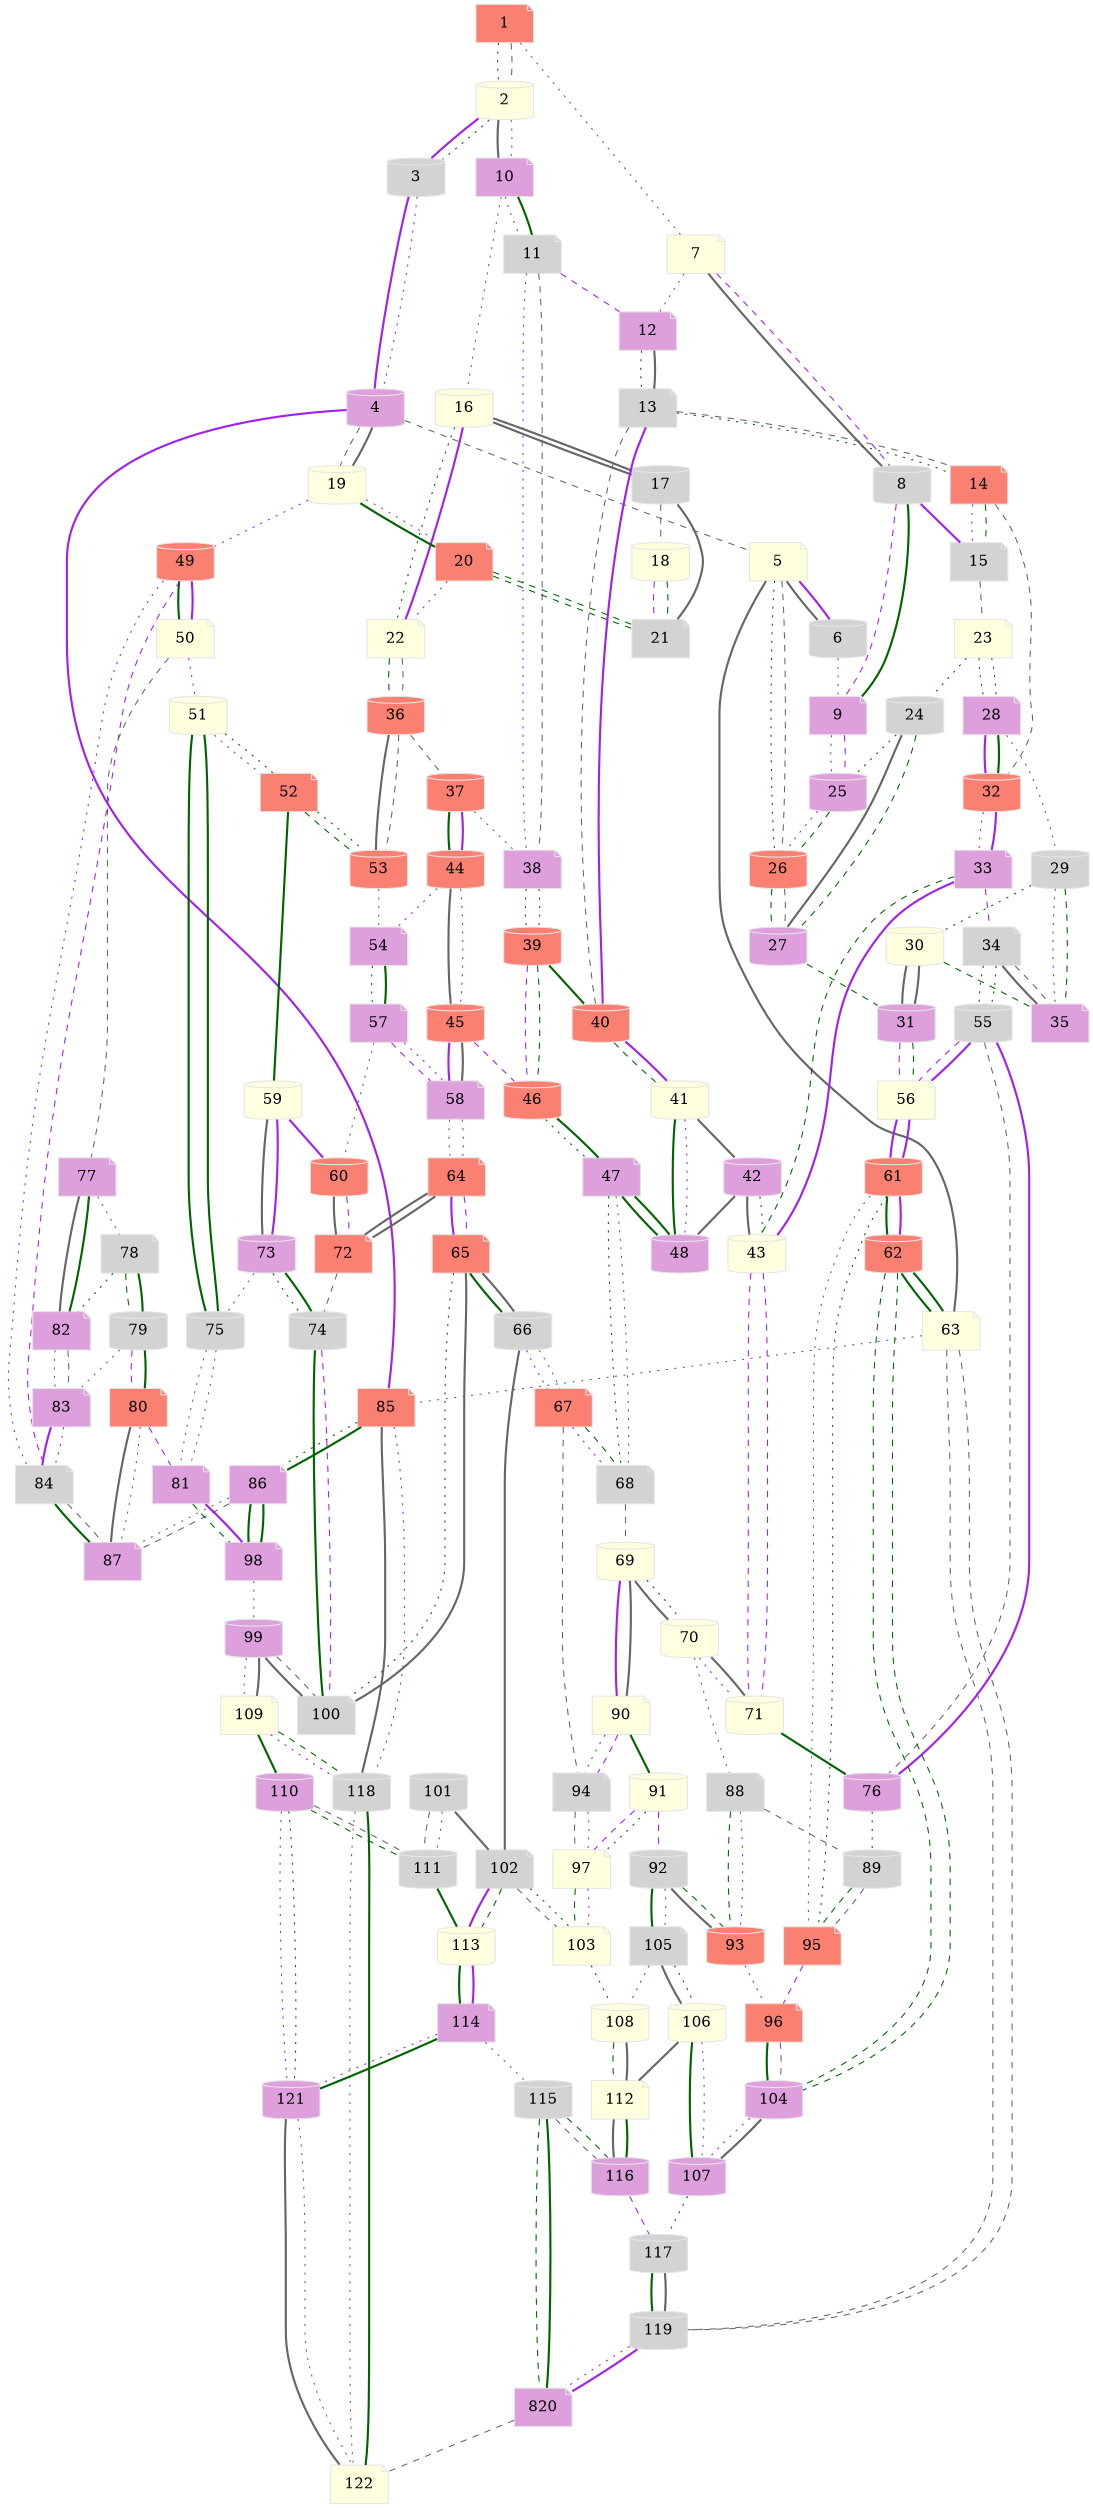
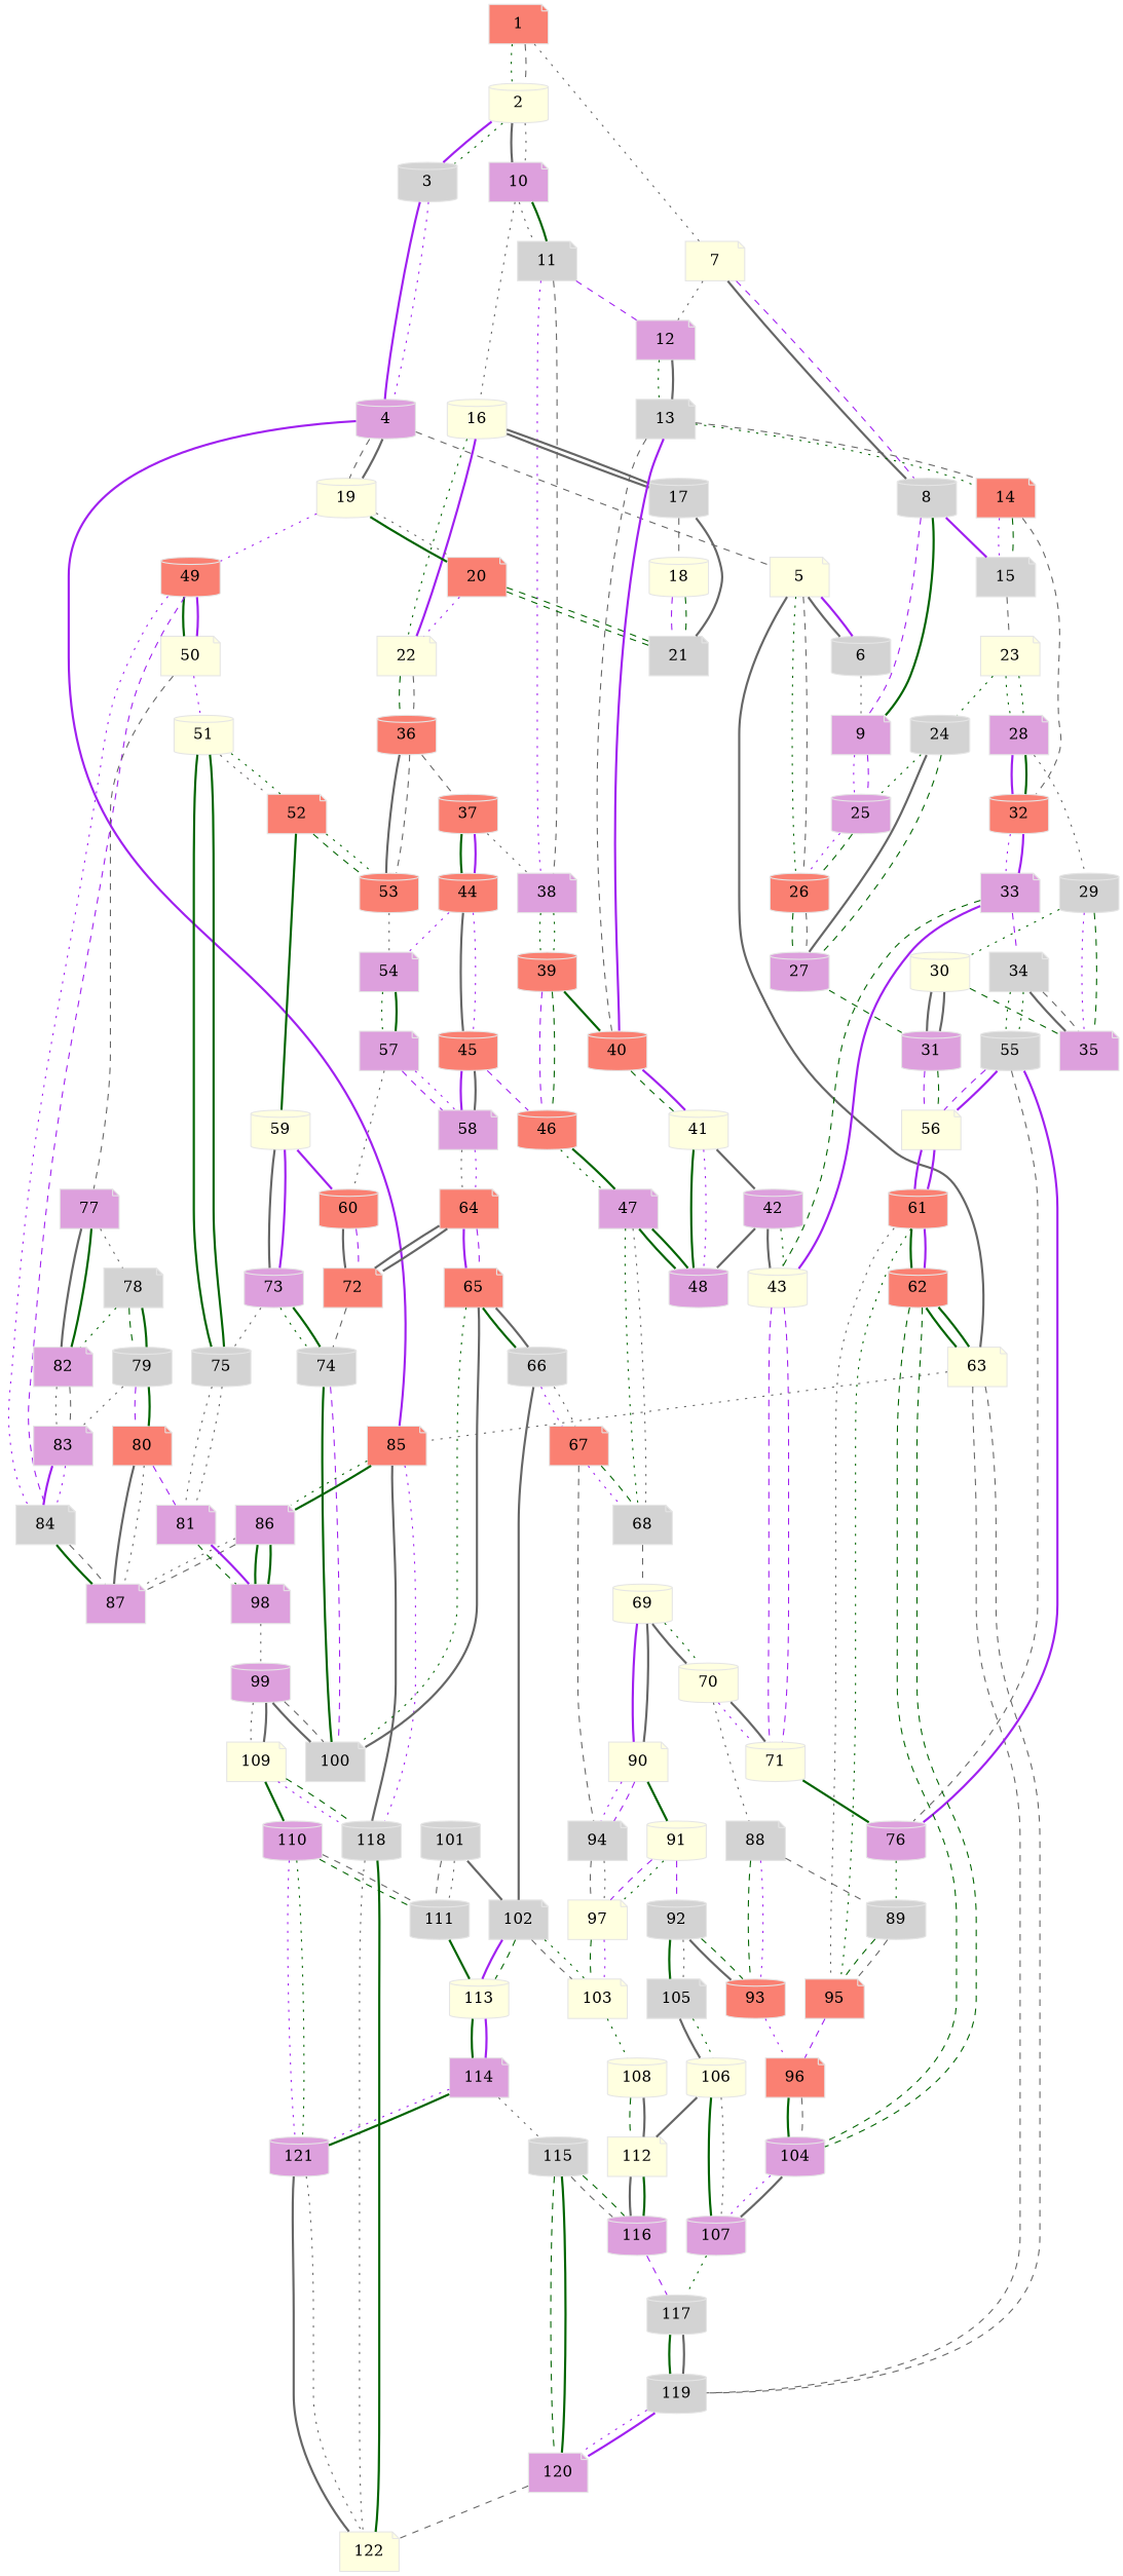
  graph {
    node [color=gray90 fillcolor=plum shape=cylinder style=filled]
    edge [color=gray40 style=bold]
    1 [fillcolor=salmon shape=note]
    2 [fillcolor=lightyellow]
    7 [fillcolor=lightyellow shape=note]
    3 [fillcolor=lightgrey]
    10 [shape=note]
    8 [fillcolor=lightgrey]
    12 [shape=note]
    4
    11 [fillcolor=lightgrey shape=note]
    16 [fillcolor=lightyellow]
    5 [fillcolor=lightyellow shape=note]
    19 [fillcolor=lightyellow]
    85 [fillcolor=salmon shape=note]
    6 [fillcolor=lightgrey]
    26 [fillcolor=salmon]
    63 [fillcolor=lightyellow shape=note]
    20 [fillcolor=salmon shape=note]
    49 [fillcolor=salmon]
    86 [shape=note]
    118 [fillcolor=lightgrey]
    9 [shape=note]
    27
    119 [fillcolor=lightgrey]
    25
    15 [fillcolor=lightgrey shape=note]
    13 [fillcolor=lightgrey shape=note]
    23 [fillcolor=lightyellow shape=note]
    38 [shape=note]
    17 [fillcolor=lightgrey]
    22 [fillcolor=lightyellow shape=note]
    39 [fillcolor=salmon]
    14 [fillcolor=salmon shape=note]
    40 [fillcolor=salmon]
    32 [fillcolor=salmon]
    41 [fillcolor=lightyellow]
    33 [shape=note]
    24 [fillcolor=lightgrey]
    28 [shape=note]
    18 [fillcolor=lightyellow]
    21 [fillcolor=lightgrey shape=note]
    36 [fillcolor=salmon]
    50 [fillcolor=lightyellow shape=note]
    84 [fillcolor=lightgrey shape=note]
    37 [fillcolor=salmon]
    53 [fillcolor=salmon]
    29 [fillcolor=lightgrey]
    31
    56 [fillcolor=lightyellow shape=note]
    30 [fillcolor=lightyellow]
    35 [shape=note]
    61 [fillcolor=salmon]
    34 [fillcolor=lightgrey shape=note]
    43 [fillcolor=lightyellow]
    55 [fillcolor=lightgrey]
    71 [fillcolor=lightyellow]
    76
    44 [fillcolor=salmon]
    54 [shape=note]
    45 [fillcolor=salmon]
    46 [fillcolor=salmon]
    47 [shape=note]
    42
    48
    58 [shape=note]
    57 [shape=note]
    64 [fillcolor=salmon shape=note]
    68 [fillcolor=lightgrey shape=note]
    69 [fillcolor=lightyellow]
    51 [fillcolor=lightyellow]
    77 [shape=note]
    87 [shape=note]
    52 [fillcolor=salmon shape=note]
    75 [fillcolor=lightgrey]
    78 [fillcolor=lightgrey shape=note]
    82 [shape=note]
    59 [fillcolor=lightyellow]
    81 [shape=note]
    60 [fillcolor=salmon]
    73
    89 [fillcolor=lightgrey]
    62 [fillcolor=salmon]
    95 [fillcolor=salmon shape=note]
    72 [fillcolor=salmon shape=note]
    65 [fillcolor=salmon shape=note]
    74 [fillcolor=lightgrey]
    104
    96 [fillcolor=salmon shape=note]
    107
-   120 [shape=note label=820]
+   120 [shape=note]
    66 [fillcolor=lightgrey]
    100 [fillcolor=lightgrey shape=note]
    67 [fillcolor=salmon shape=note]
    102 [fillcolor=lightgrey shape=note]
    94 [fillcolor=lightgrey shape=note]
    101 [fillcolor=lightgrey]
    111 [fillcolor=lightgrey]
    97 [fillcolor=lightyellow shape=note]
    70 [fillcolor=lightyellow]
    90 [fillcolor=lightyellow shape=note]
    88 [fillcolor=lightgrey shape=note]
    91 [fillcolor=lightyellow]
    93 [fillcolor=salmon]
    98 [shape=note]
    79 [fillcolor=lightgrey]
    83 [shape=note]
    80 [fillcolor=salmon shape=note]
    99
    122 [fillcolor=lightyellow shape=note]
    92 [fillcolor=lightgrey]
    105 [fillcolor=lightgrey shape=note]
    103 [fillcolor=lightyellow shape=note]
    108 [fillcolor=lightyellow]
    106 [fillcolor=lightyellow]
    109 [fillcolor=lightyellow shape=note]
    110
    113 [fillcolor=lightyellow]
    114 [shape=note]
    112 [fillcolor=lightyellow shape=note]
    117 [fillcolor=lightgrey]
    116
    121
    115 [fillcolor=lightgrey]
    1 -- 2 [color=darkgreen style=dotted]
    1 -- 2 [style=dashed]
    1 -- 7 [style=dotted]
    2 -- 3 [color=purple]
    2 -- 3 [color=darkgreen style=dotted]
    2 -- 10
    2 -- 10 [style=dotted]
    7 -- 8
    7 -- 8 [color=purple style=dashed]
    7 -- 12 [style=dotted]
    3 -- 4 [color=purple]
    3 -- 4 [color=purple style=dotted]
    10 -- 11 [style=dotted]
    10 -- 11 [color=darkgreen]
    10 -- 16 [style=dotted]
    8 -- 9 [color=purple style=dashed]
    8 -- 9 [color=darkgreen]
    8 -- 15 [color=purple]
    12 -- 13 [color=darkgreen style=dotted]
    12 -- 13
    4 -- 5 [style=dashed]
    4 -- 19 [style=dashed]
    4 -- 19
    4 -- 85 [color=purple]
    11 -- 12 [color=purple style=dashed]
    11 -- 38 [color=purple style=dotted]
    11 -- 38 [style=dashed]
    16 -- 17
    16 -- 17
    16 -- 22 [color=darkgreen style=dotted]
    16 -- 22 [color=purple]
    5 -- 6
    5 -- 6 [color=purple]
    5 -- 26 [color=darkgreen style=dotted]
    5 -- 26 [style=dashed]
    5 -- 63
    19 -- 20 [color=darkgreen]
    19 -- 20 [style=dotted]
    19 -- 49 [color=purple style=dotted]
    85 -- 86 [color=darkgreen style=dotted]
    85 -- 86 [color=darkgreen]
    85 -- 118
    85 -- 118 [color=purple style=dotted]
    6 -- 9 [style=dotted]
    26 -- 27 [color=darkgreen style=dashed]
    26 -- 27 [style=dashed]
    63 -- 85 [style=dotted]
    63 -- 119 [style=dashed]
    63 -- 119 [style=dashed]
    20 -- 22 [color=purple style=dotted]
    20 -- 21 [color=darkgreen style=dashed]
    20 -- 21 [color=darkgreen style=dashed]
    49 -- 50 [color=darkgreen]
    49 -- 50 [color=purple]
    49 -- 84 [color=purple style=dotted]
    49 -- 84 [color=purple style=dashed]
    86 -- 87 [style=dotted]
    86 -- 87 [style=dashed]
    86 -- 98 [color=darkgreen]
    86 -- 98 [color=darkgreen]
    118 -- 122 [style=dotted]
    118 -- 122 [color=darkgreen]
    9 -- 25 [color=purple style=dotted]
    9 -- 25 [color=purple style=dashed]
    27 -- 31 [color=darkgreen style=dashed]
    119 -- 120 [color=purple style=dotted]
    119 -- 120 [color=purple]
    25 -- 26 [color=purple style=dotted]
    25 -- 26 [color=darkgreen style=dashed]
    15 -- 23 [style=dashed]
    13 -- 14 [color=darkgreen style=dotted]
    13 -- 14 [style=dashed]
    13 -- 40 [style=dashed]
    13 -- 40 [color=purple]
    23 -- 24 [color=darkgreen style=dotted]
    23 -- 28 [color=darkgreen style=dotted]
    23 -- 28 [color=darkgreen style=dotted]
    38 -- 39 [color=darkgreen style=dotted]
    38 -- 39 [color=darkgreen style=dotted]
    17 -- 18 [style=dashed]
    17 -- 21
    22 -- 36 [color=darkgreen style=dashed]
    22 -- 36 [style=dashed]
    39 -- 40 [color=darkgreen]
    39 -- 46 [color=purple style=dashed]
    39 -- 46 [color=darkgreen style=dashed]
    14 -- 15 [color=purple style=dotted]
    14 -- 15 [color=darkgreen style=dashed]
    14 -- 32 [style=dashed]
    40 -- 41 [color=darkgreen style=dashed]
    40 -- 41 [color=purple]
    32 -- 33 [color=purple style=dotted]
    32 -- 33 [color=purple]
    41 -- 42
    41 -- 48 [color=darkgreen]
    41 -- 48 [color=purple style=dotted]
    33 -- 34 [color=purple style=dashed]
    33 -- 43 [color=darkgreen style=dashed]
    33 -- 43 [color=purple]
    24 -- 27
    24 -- 27 [color=darkgreen style=dashed]
    24 -- 25 [color=darkgreen style=dotted]
    28 -- 32 [color=purple]
    28 -- 32 [color=darkgreen]
    28 -- 29 [style=dotted]
    18 -- 21 [color=purple style=dashed]
    18 -- 21 [color=darkgreen style=dashed]
    36 -- 37 [style=dashed]
    36 -- 53
    36 -- 53 [style=dashed]
    50 -- 51 [color=purple style=dotted]
    50 -- 77 [style=dashed]
    84 -- 87 [color=darkgreen]
    84 -- 87 [style=dashed]
    37 -- 38 [style=dotted]
    37 -- 44 [color=darkgreen]
    37 -- 44 [color=purple]
    53 -- 54 [style=dotted]
    29 -- 30 [color=darkgreen style=dotted]
    29 -- 35 [color=purple style=dotted]
    29 -- 35 [color=darkgreen style=dashed]
    31 -- 56 [color=purple style=dashed]
    31 -- 56 [color=darkgreen style=dashed]
    56 -- 61 [color=purple]
    56 -- 61 [color=purple]
    30 -- 31
    30 -- 31
    30 -- 35 [color=darkgreen style=dashed]
    61 -- 62 [color=darkgreen]
    61 -- 62 [color=purple]
    61 -- 95 [style=dotted]
    61 -- 95 [color=darkgreen style=dotted]
    34 -- 35
    34 -- 35 [style=dashed]
    34 -- 55 [color=darkgreen style=dotted]
    34 -- 55 [color=darkgreen style=dotted]
    43 -- 71 [color=purple style=dashed]
    43 -- 71 [color=purple style=dashed]
    55 -- 56 [color=purple style=dashed]
    55 -- 56 [color=purple]
    55 -- 76 [style=dashed]
    55 -- 76 [color=purple]
    71 -- 76 [color=darkgreen]
    76 -- 89 [color=darkgreen style=dotted]
    44 -- 54 [color=purple style=dotted]
    44 -- 45
    44 -- 45 [color=purple style=dotted]
    54 -- 57 [color=darkgreen style=dotted]
    54 -- 57 [color=darkgreen]
    45 -- 46 [color=purple style=dashed]
    45 -- 58 [color=purple]
    45 -- 58
    46 -- 47 [color=darkgreen style=dotted]
    46 -- 47 [color=darkgreen]
    47 -- 48 [color=darkgreen]
    47 -- 48 [color=darkgreen]
    47 -- 68 [color=darkgreen style=dotted]
    47 -- 68 [style=dotted]
    42 -- 43
    42 -- 43 [color=darkgreen style=dotted]
    42 -- 48
    58 -- 64 [style=dotted]
    58 -- 64 [color=purple style=dotted]
    57 -- 58 [color=purple style=dashed]
    57 -- 58 [color=purple style=dotted]
    57 -- 60 [style=dotted]
    64 -- 72
    64 -- 72
    64 -- 65 [color=purple]
    64 -- 65 [color=purple style=dashed]
    68 -- 69 [style=dashed]
    69 -- 70
    69 -- 70 [color=darkgreen style=dotted]
    69 -- 90 [color=purple]
    69 -- 90
    51 -- 52 [style=dotted]
    51 -- 52 [color=darkgreen style=dotted]
    51 -- 75 [color=darkgreen]
    51 -- 75 [color=darkgreen]
    77 -- 78 [style=dotted]
    77 -- 82
    77 -- 82 [color=darkgreen]
    52 -- 53 [color=darkgreen style=dashed]
    52 -- 53 [color=darkgreen style=dotted]
    52 -- 59 [color=darkgreen]
    75 -- 81 [style=dotted]
    75 -- 81 [style=dotted]
    78 -- 82 [color=darkgreen style=dotted]
    78 -- 79 [color=darkgreen style=dashed]
    78 -- 79 [color=darkgreen]
    82 -- 83 [style=dotted]
    82 -- 83 [style=dashed]
    59 -- 60 [color=purple]
    59 -- 73
    59 -- 73 [color=purple]
    81 -- 98 [color=darkgreen style=dashed]
    81 -- 98 [color=purple]
    60 -- 72
    60 -- 72 [color=purple style=dashed]
    73 -- 75 [style=dotted]
    73 -- 74 [color=darkgreen style=dotted]
    73 -- 74 [color=darkgreen]
    89 -- 95 [color=darkgreen style=dashed]
    89 -- 95 [style=dashed]
    62 -- 63 [color=darkgreen]
    62 -- 63 [color=darkgreen]
    62 -- 104 [color=darkgreen style=dashed]
    62 -- 104 [color=darkgreen style=dashed]
    95 -- 96 [color=purple style=dashed]
    72 -- 74 [style=dashed]
    65 -- 66 [color=darkgreen]
    65 -- 66
    65 -- 100 [color=darkgreen style=dotted]
    65 -- 100
    74 -- 100 [color=darkgreen]
    74 -- 100 [color=purple style=dashed]
    104 -- 107 [color=purple style=dotted]
    104 -- 107
    96 -- 104 [color=darkgreen]
    96 -- 104 [style=dashed]
    107 -- 117 [color=darkgreen style=dotted]
    120 -- 122 [style=dashed]
    66 -- 67 [color=purple style=dotted]
    66 -- 67 [style=dotted]
    66 -- 102
    67 -- 68 [color=purple style=dotted]
    67 -- 68 [color=darkgreen style=dashed]
    67 -- 94 [style=dashed]
    102 -- 103 [style=dashed]
    102 -- 103 [color=darkgreen style=dotted]
    102 -- 113 [color=purple]
    102 -- 113 [color=darkgreen style=dashed]
    94 -- 97 [style=dashed]
    94 -- 97 [style=dotted]
    101 -- 102
    101 -- 111 [style=dashed]
    101 -- 111 [style=dotted]
    111 -- 113 [color=darkgreen]
    97 -- 103 [color=darkgreen style=dashed]
    97 -- 103 [color=purple style=dotted]
    70 -- 71 [color=purple style=dotted]
    70 -- 71
    70 -- 88 [style=dotted]
    90 -- 94 [color=purple style=dotted]
    90 -- 94 [color=purple style=dashed]
    90 -- 91 [color=darkgreen]
    88 -- 89 [style=dashed]
    88 -- 93 [color=darkgreen style=dashed]
    88 -- 93 [color=purple style=dotted]
    91 -- 97 [color=purple style=dashed]
    91 -- 97 [color=darkgreen style=dotted]
    91 -- 92 [color=purple style=dashed]
    93 -- 96 [color=purple style=dotted]
    98 -- 99 [style=dotted]
    79 -- 83 [style=dotted]
    79 -- 80 [color=purple style=dashed]
    79 -- 80 [color=darkgreen]
    83 -- 84 [color=purple]
    83 -- 84 [color=purple style=dotted]
    80 -- 87
    80 -- 87 [style=dotted]
    80 -- 81 [color=purple style=dashed]
    99 -- 100
    99 -- 100 [style=dashed]
    99 -- 109 [style=dotted]
    99 -- 109
    92 -- 93
    92 -- 93 [color=darkgreen style=dashed]
    92 -- 105 [color=darkgreen]
    92 -- 105 [style=dotted]
-   105 -- 108 [color=purple style=dotted]
    105 -- 106
    105 -- 106 [color=darkgreen style=dotted]
    103 -- 108 [color=darkgreen style=dotted]
    108 -- 112 [color=darkgreen style=dashed]
    108 -- 112
    106 -- 107 [color=darkgreen]
    106 -- 107 [style=dotted]
    106 -- 112
    109 -- 118 [color=purple style=dotted]
    109 -- 118 [color=darkgreen style=dashed]
    109 -- 110 [color=darkgreen]
    110 -- 111 [color=darkgreen style=dashed]
    110 -- 111 [style=dashed]
    110 -- 121 [color=purple style=dotted]
    110 -- 121 [color=darkgreen style=dotted]
    113 -- 114 [color=darkgreen]
    113 -- 114 [color=purple]
    114 -- 121 [color=purple style=dotted]
    114 -- 121 [color=darkgreen]
    114 -- 115 [style=dotted]
    112 -- 116
    112 -- 116 [color=darkgreen]
    117 -- 119 [color=darkgreen]
    117 -- 119
    116 -- 117 [color=purple style=dashed]
    121 -- 122
    121 -- 122 [style=dotted]
    115 -- 120 [color=darkgreen style=dashed]
    115 -- 120 [color=darkgreen]
    115 -- 116 [style=dashed]
    115 -- 116 [color=darkgreen style=dashed]
  }
